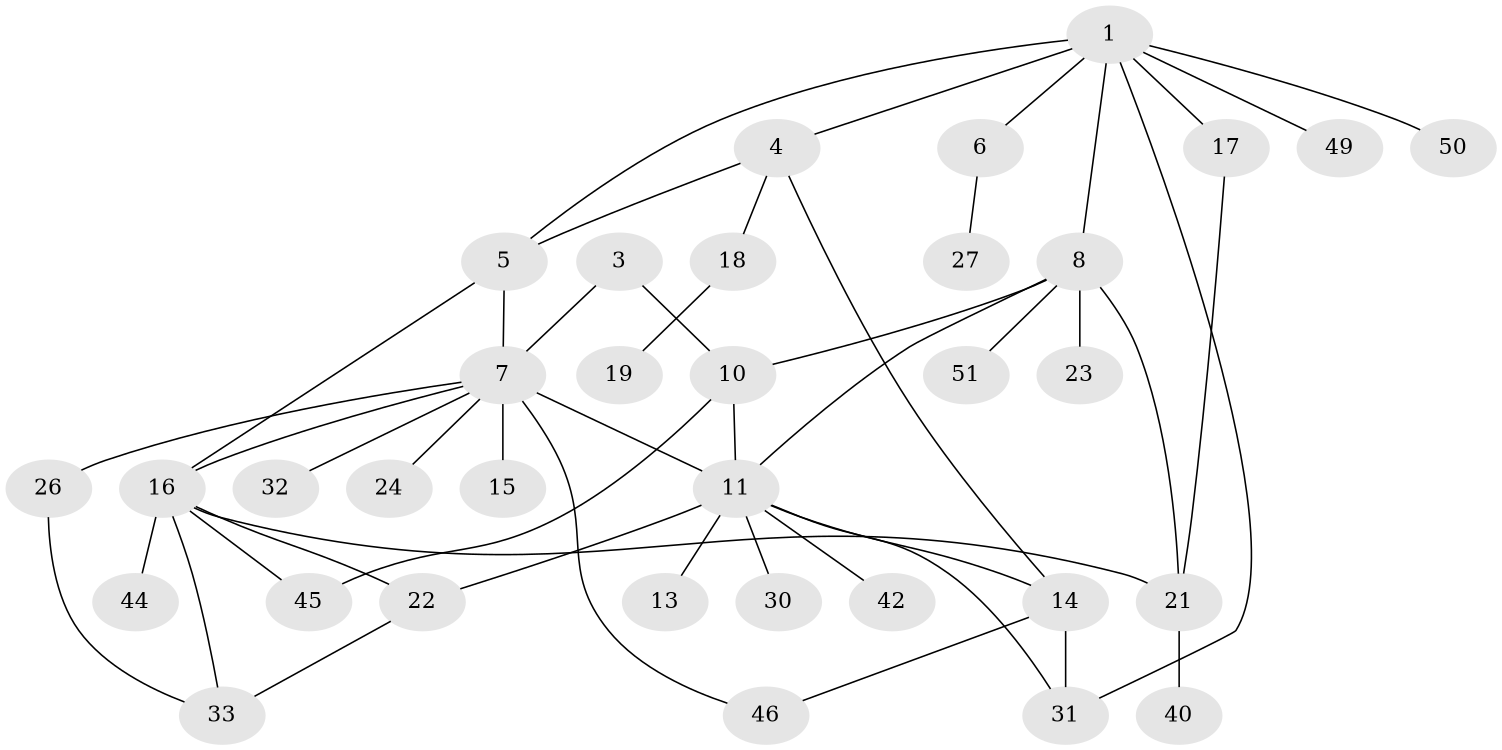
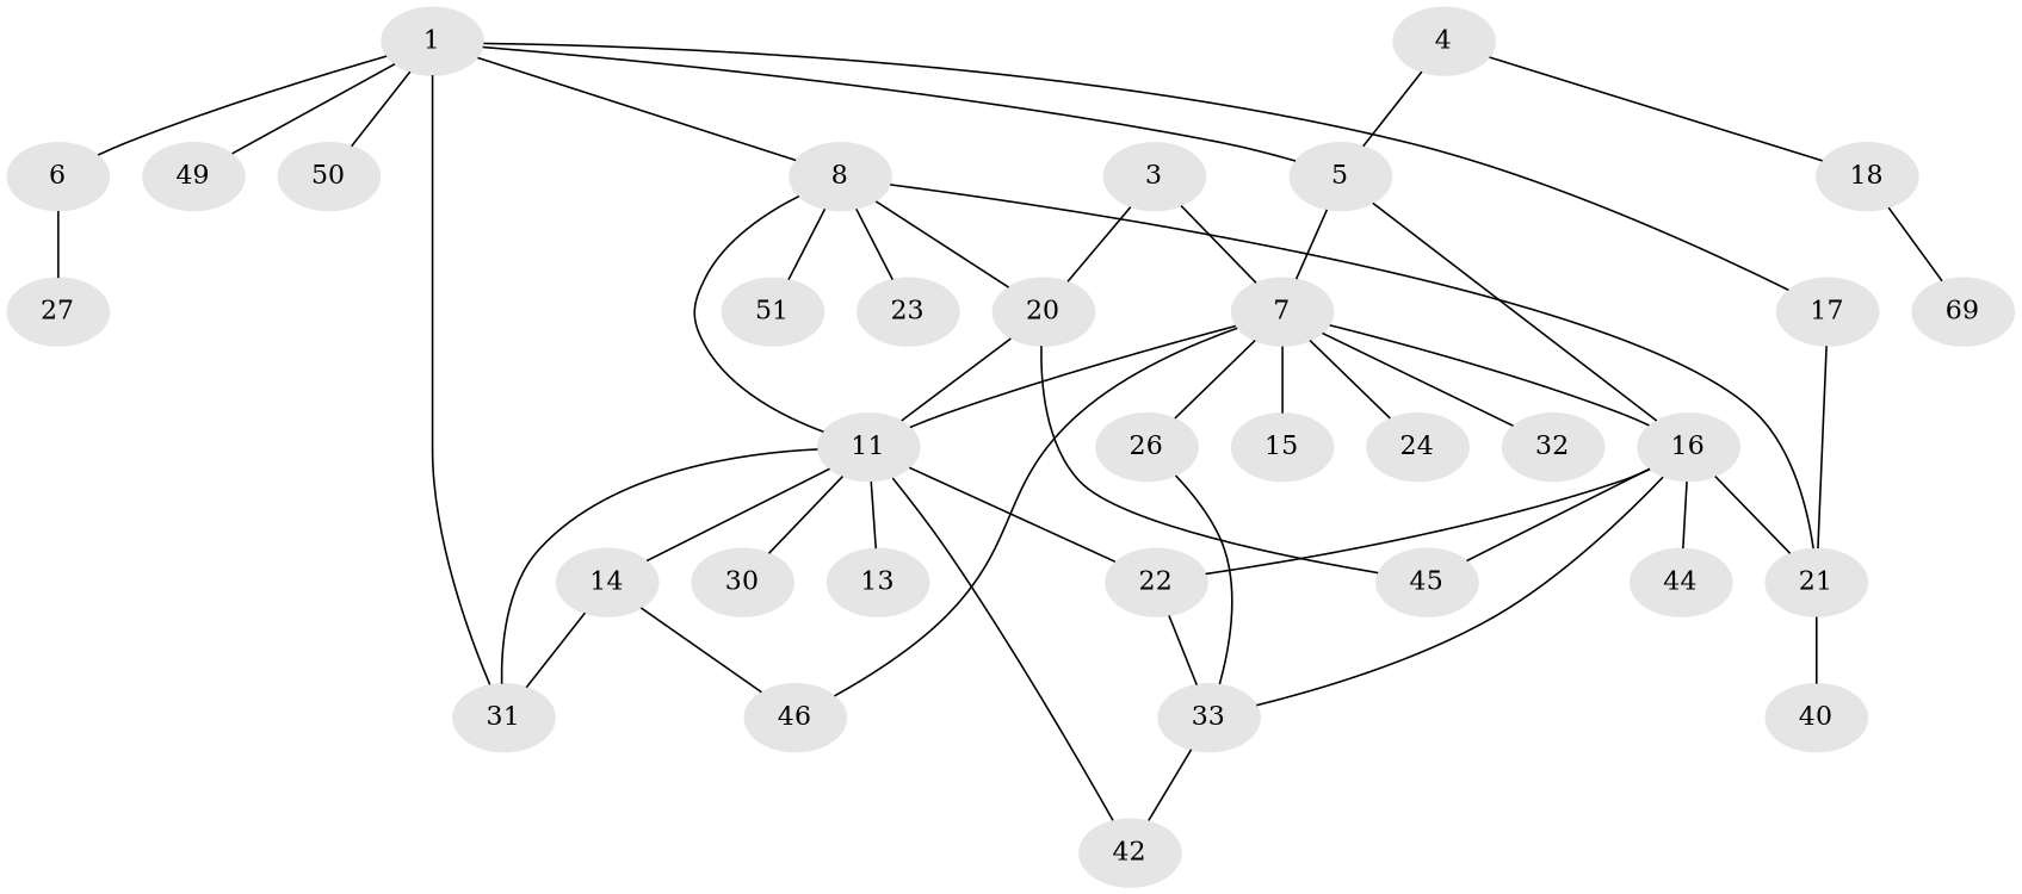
  graph {
    node [color=gray90 style=filled]
    1 [super="+2"]
    4 [super="+37"]
    5
    6 [super="+12"]
    8 [super="+9"]
    17 [super="+25"]
    31 [super="+39"]
    49
    50
    7 [super="+20"]
    3
-   10 [super="+36"]
+   10 [super="+36" label=20]
    14 [super="+43"]
    18 [super="+47"]
    16 [super="+29"]
    27
    11 [super="+28"]
    21 [super="+34"]
    23
    n20 [label=51]
    22 [super="+38"]
    13
    30
    42
    15
    24
    26 [super="+48"]
    32
    46
    45
-   19
+   19 [label=69]
    33 [super="+35"]
    44
    40
-   1 -- 4
    1 -- 5
    1 -- 6
    1 -- 8
    1 -- 17
    1 -- 31
    1 -- 49
    1 -- 50
    4 -- 5
-   4 -- 14
    4 -- 18
    5 -- 7
    5 -- 16
    6 -- 27
    8 -- 10
    8 -- 11
    8 -- 21
    8 -- 23
    8 -- n20
    17 -- 21
    7 -- 16
    7 -- 11
    7 -- 15
    7 -- 24
    7 -- 26
    7 -- 32
    7 -- 46
    3 -- 7
    3 -- 10
    10 -- 11 [weight=2]
    10 -- 45
    14 -- 31
    14 -- 46
    18 -- 19
    16 -- 21
    16 -- 22
    16 -- 45
    16 -- 33
    16 -- 44
    11 -- 31
    11 -- 14
    11 -- 22
    11 -- 13
    11 -- 30
    11 -- 42
    21 -- 40
    22 -- 33
    26 -- 33
+   33 -- 42
  }
